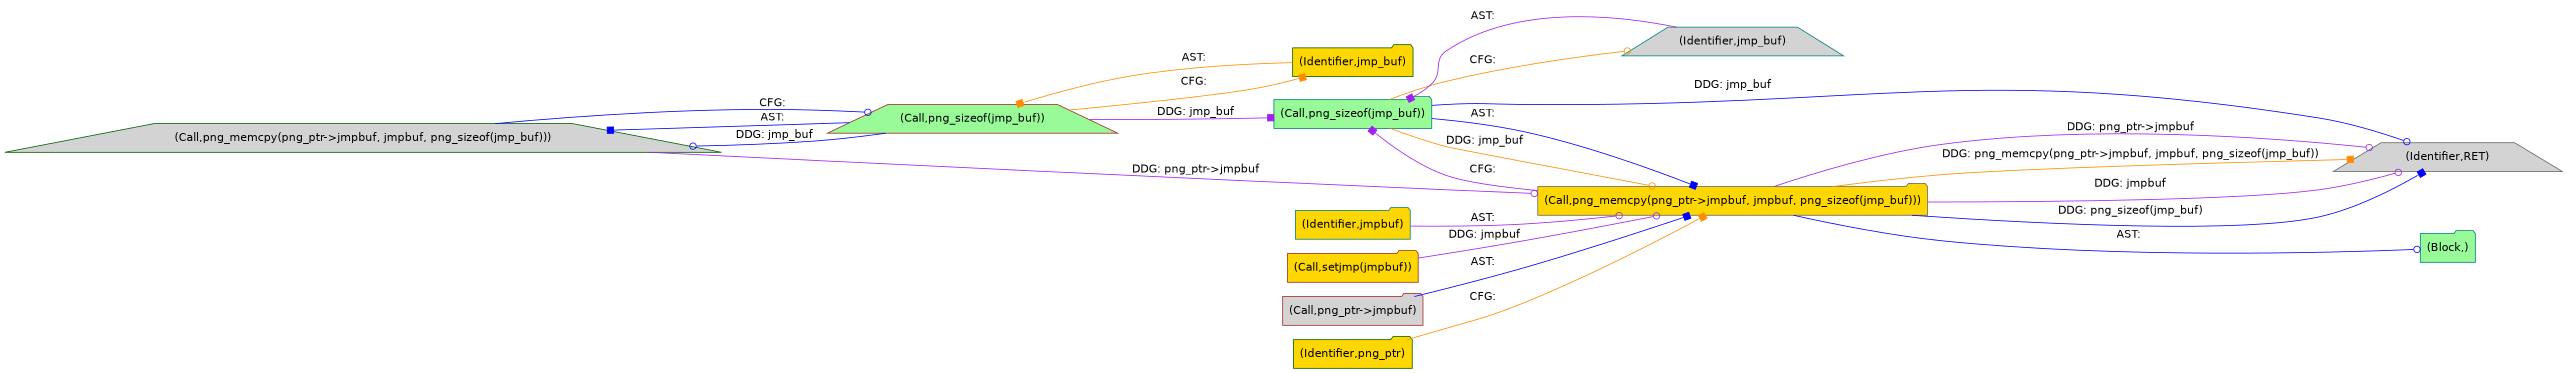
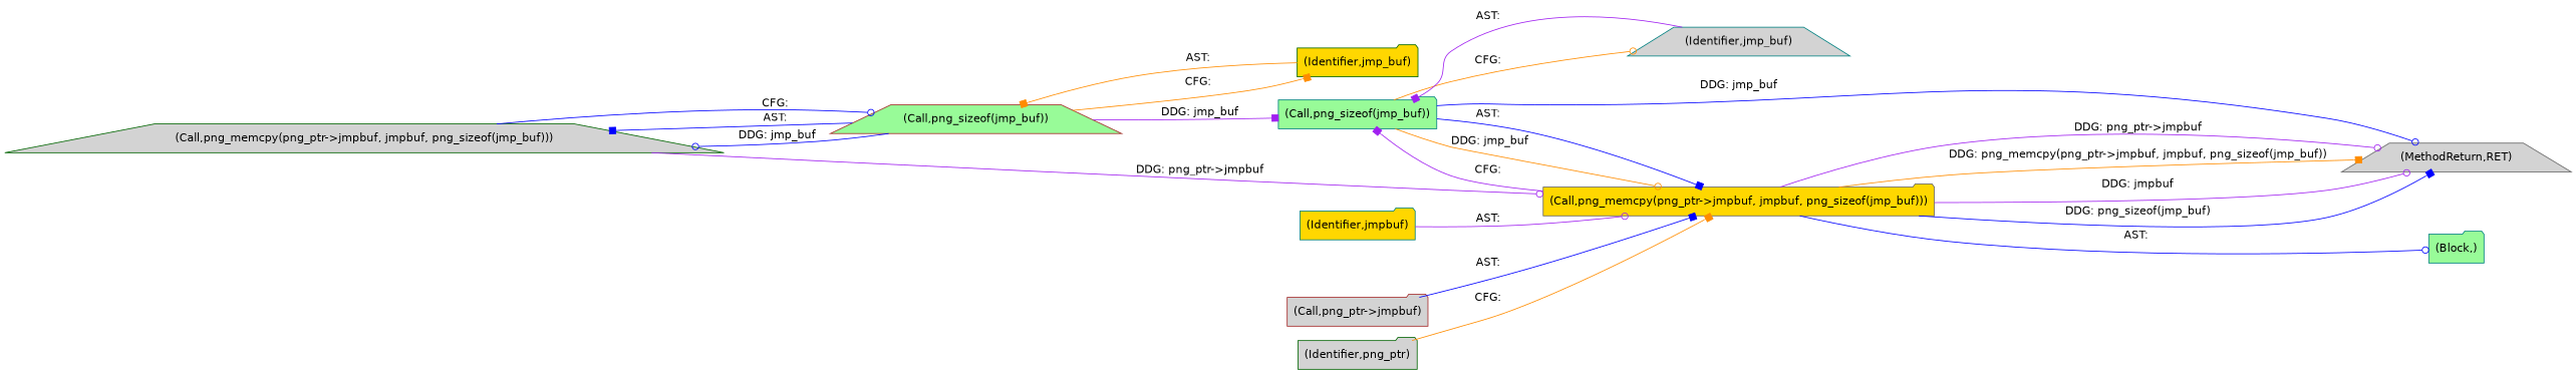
  digraph {
    fontname="DejaVu Sans"
    rankdir=LR
    node [color=teal fillcolor=gold fontname="DejaVu Sans" shape=folder style=filled]
    edge [arrowhead=box color=blue fontname="DejaVu Sans"]
    n1 [fillcolor=palegreen label="(Call,png_sizeof(jmp_buf))"]
    n2 [color=gray40 label="(Call,png_memcpy(png_ptr->jmpbuf, jmpbuf, png_sizeof(jmp_buf)))"]
    n3 [fillcolor=lightgrey label="(Identifier,jmp_buf)" shape=trapezium]
-   n4 [color=gray40 fillcolor=lightgrey label="(Identifier,RET)" shape=trapezium]
+   n4 [color=gray40 fillcolor=lightgrey label="(MethodReturn,RET)" shape=trapezium]
    n5 [fillcolor=palegreen label="(Block,)"]
    n6 [color=brown fillcolor=palegreen label="(Call,png_sizeof(jmp_buf))" shape=trapezium]
    n7 [color=darkgreen label="(Identifier,jmp_buf)"]
    n8 [color=darkgreen fillcolor=lightgrey label="(Call,png_memcpy(png_ptr->jmpbuf, jmpbuf, png_sizeof(jmp_buf)))" shape=trapezium]
    n9 [label="(Identifier,jmpbuf)"]
-   n10 [color=brown label="(Call,setjmp(jmpbuf))"]
    n11 [color=brown fillcolor=lightgrey label="(Call,png_ptr->jmpbuf)"]
-   n12 [color=darkgreen label="(Identifier,png_ptr)"]
+   n12 [color=darkgreen fillcolor=lightgrey label="(Identifier,png_ptr)"]
    n1 -> n2 [label="AST: "]
    n1 -> n2 [arrowhead=odot color=darkorange label="DDG: jmp_buf"]
    n1 -> n3 [arrowhead=odot color=darkorange label="CFG: "]
    n1 -> n4 [arrowhead=odot label="DDG: jmp_buf"]
    n2 -> n1 [color=purple label="CFG: "]
    n2 -> n4 [arrowhead=odot color=purple label="DDG: png_ptr->jmpbuf"]
    n2 -> n4 [color=darkorange label="DDG: png_memcpy(png_ptr->jmpbuf, jmpbuf, png_sizeof(jmp_buf))"]
    n2 -> n4 [arrowhead=odot color=purple label="DDG: jmpbuf"]
    n2 -> n4 [label="DDG: png_sizeof(jmp_buf)"]
    n2 -> n5 [arrowhead=odot label="AST: "]
    n3 -> n1 [color=purple label="AST: "]
    n6 -> n1 [color=purple label="DDG: jmp_buf"]
    n6 -> n7 [color=darkorange label="CFG: "]
    n6 -> n8 [label="AST: "]
    n6 -> n8 [arrowhead=odot label="DDG: jmp_buf"]
    n7 -> n6 [color=darkorange label="AST: "]
    n8 -> n2 [arrowhead=odot color=purple label="DDG: png_ptr->jmpbuf"]
    n8 -> n6 [arrowhead=odot label="CFG: "]
    n9 -> n2 [arrowhead=odot color=purple label="AST: "]
-   n10 -> n2 [arrowhead=odot color=purple label="DDG: jmpbuf"]
    n11 -> n2 [label="AST: "]
    n12 -> n2 [color=darkorange label="CFG: "]
  }
